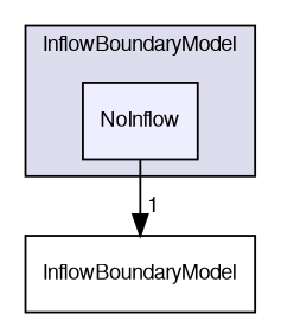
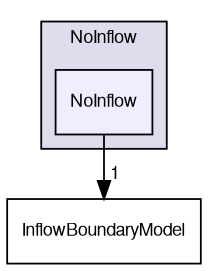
  digraph {
    compound=true
    node [fontname=FreeSans fontsize=10 shape=box]
    n1 [fillcolor="#eeeeff" label=NoInflow pencolor=black style=filled]
    n2 [label=InflowBoundaryModel]
    subgraph cluster_1 {
      bgcolor="#ddddee"
      fontname=FreeSans
      fontsize=10
-     label=InflowBoundaryModel
+     label=NoInflow
      pencolor=black
      n1
    }
    n1 -> n2 [headlabel=1 labeldistance=1.5 labelfontname=FreeSans labelfontsize=10]
  }
